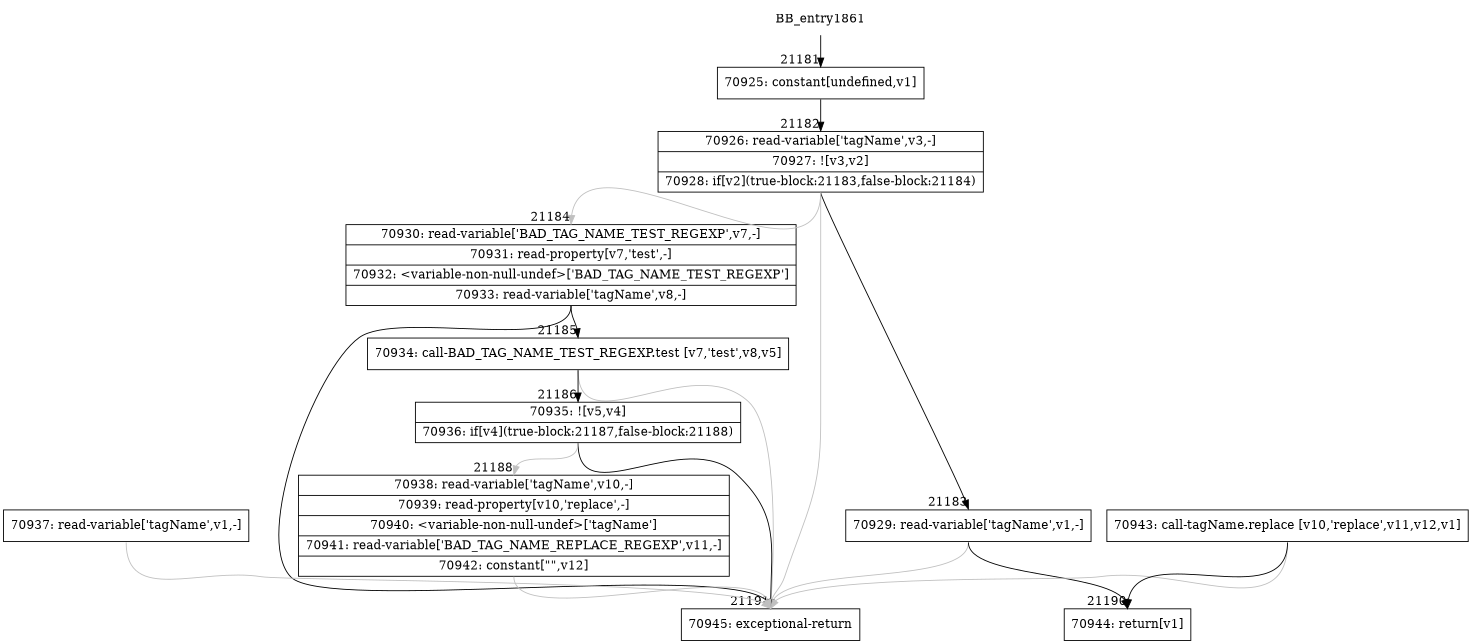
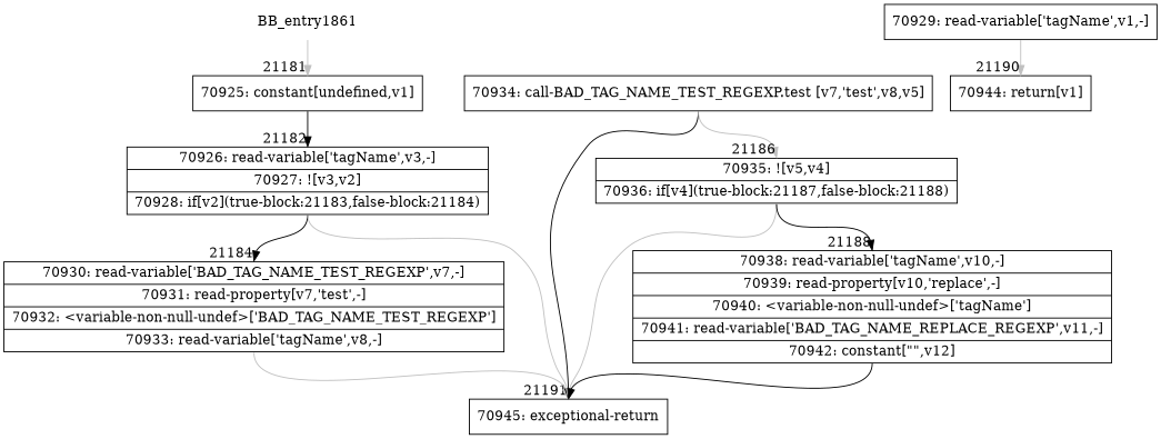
  digraph {
    rankdir=TD
    node [shape=record]
    edge [headport=n tailport=s]
    n1 [label=BB_entry1861 shape=none]
    n2 [label="{70925: constant[undefined,v1]}"]
    n3 [label="{70926: read-variable['tagName',v3,-]|70927: ![v3,v2]|70928: if[v2](true-block:21183,false-block:21184)}"]
    n4 [label="{70929: read-variable['tagName',v1,-]}"]
    n5 [label="{70930: read-variable['BAD_TAG_NAME_TEST_REGEXP',v7,-]|70931: read-property[v7,'test',-]|70932: \<variable-non-null-undef\>['BAD_TAG_NAME_TEST_REGEXP']|70933: read-variable['tagName',v8,-]}"]
    n6 [label="{70945: exceptional-return}"]
    n7 [label="{70944: return[v1]}"]
    n8 [label="{70934: call-BAD_TAG_NAME_TEST_REGEXP.test [v7,'test',v8,v5]}"]
    n9 [label="{70935: ![v5,v4]|70936: if[v4](true-block:21187,false-block:21188)}"]
    n10 [label="{70938: read-variable['tagName',v10,-]|70939: read-property[v10,'replace',-]|70940: \<variable-non-null-undef\>['tagName']|70941: read-variable['BAD_TAG_NAME_REPLACE_REGEXP',v11,-]|70942: constant[\"\",v12]}"]
-   n11 [label="{70937: read-variable['tagName',v1,-]}"]
-   n12 [label="{70943: call-tagName.replace [v10,'replace',v11,v12,v1]}"]
-   n1 -> n2 [headlabel="    21181"]
+   n1 -> n2 [headlabel="    21181" color=gray]
    n2 -> n3 [headlabel="      21182"]
-   n3 -> n4 [headlabel="      21183"]
-   n3 -> n5 [headlabel="      21184" color=gray]
+   n3 -> n5 [headlabel="      21184"]
    n3 -> n6 [color=gray headlabel="      21191"]
-   n4 -> n6 [color=gray]
-   n4 -> n7 [headlabel="      21190"]
-   n5 -> n6 [color=black]
-   n5 -> n8 [headlabel="      21185"]
-   n8 -> n6 [color=gray]
-   n8 -> n9 [headlabel="      21186"]
-   n9 -> n6 [color=black]
-   n9 -> n10 [headlabel="      21188" color=gray]
-   n10 -> n6 [color=gray]
-   n11 -> n6 [color=gray]
-   n12 -> n6 [color=gray]
-   n12 -> n7
+   n4 -> n7 [headlabel="      21190" color=gray]
+   n5 -> n6 [color=gray]
+   n8 -> n6 [color=black]
+   n8 -> n9 [headlabel="      21186" color=gray]
+   n9 -> n6 [color=gray]
+   n9 -> n10 [headlabel="      21188"]
+   n10 -> n6 [color=black]
  }
